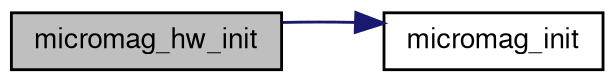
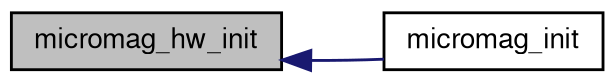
  digraph {
    rankdir=LR
    node [color=black fontname=FreeSans fontsize=10 shape=record style=filled]
    n1 [fillcolor=grey75 fontcolor=black height=0.2 label=micromag_hw_init width=0.4]
    n2 [fillcolor=white height=0.2 label=micromag_init width=0.4]
-   n2 -> n1 [color=midnightblue dir=back fontname=FreeSans fontsize=10 labelfontname=FreeSans labelfontsize=10 style=solid]
+   n1 -> n2 [color=midnightblue dir=back fontname=FreeSans fontsize=10 labelfontname=FreeSans labelfontsize=10 style=solid]
  }
